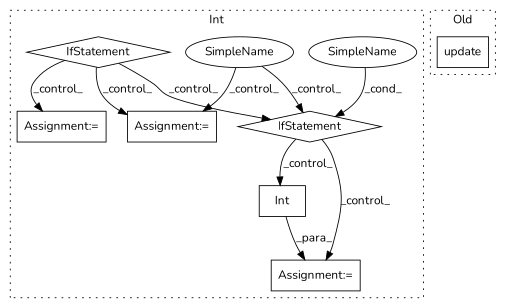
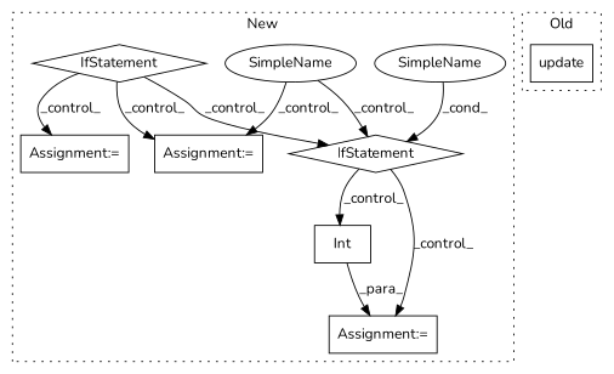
  digraph {
    fontname=Nunito
    node [a=7 l=1 shape=box fontname=Nunito]
    edge [fontname=Nunito]
    n1 [a=32 l="4,1" label=Int s="10859,10897"]
    n2 [a=25 l="4,2" label=IfStatement s="10790,10827" shape=diamond]
    n3 [a=42 label=SimpleName shape=ellipse l=""]
    n4 [a=42 label=SimpleName shape=ellipse l=""]
    n5 [a=25 l="4,2" label=IfStatement s="10604,10635" shape=diamond]
    n6 [label="Assignment:=" s=10857]
    n7 [label="Assignment:=" s=10665]
    n8 [label="Assignment:=" s=10758]
    n9 [a=32 l="7,1" label=update s="10524,10567"]
    subgraph cluster_1 {
-     label=Int
+     label=New
      style=dotted
      n1
      n2
      n3
      n4
      n5
      n6
      n7
      n8
    }
    subgraph cluster_2 {
      label=Old
      style=dotted
      n9
    }
    n1 -> n6 [label=_para_]
    n2 -> n1 [label=_control_]
    n2 -> n6 [label=_control_]
    n3 -> n2 [label=_cond_]
    n4 -> n2 [label=_control_]
    n4 -> n8 [label=_control_]
    n5 -> n2 [label=_control_]
    n5 -> n7 [label=_control_]
    n5 -> n8 [label=_control_]
  }
